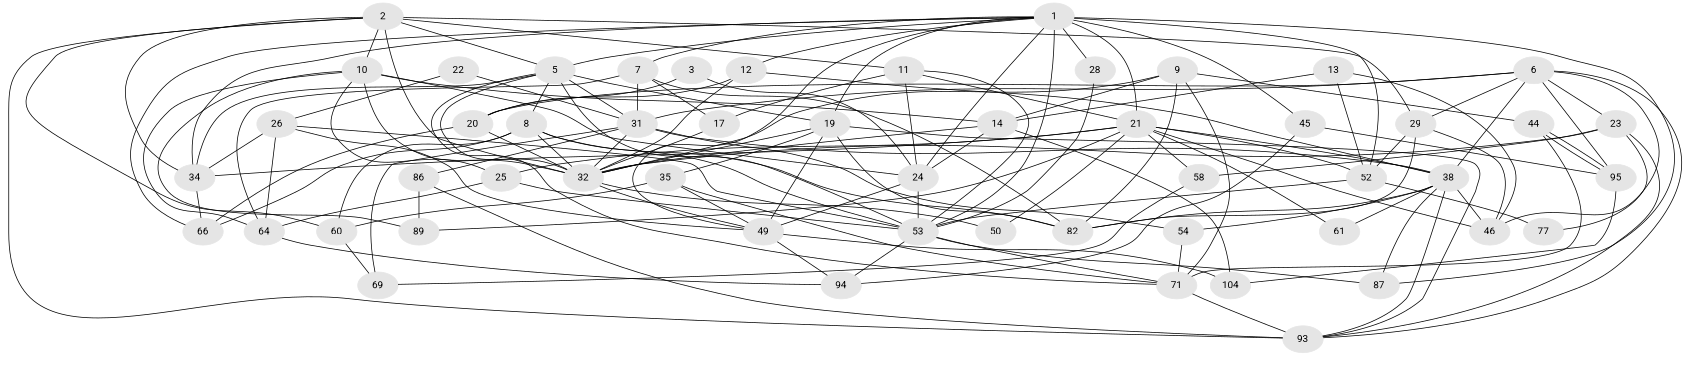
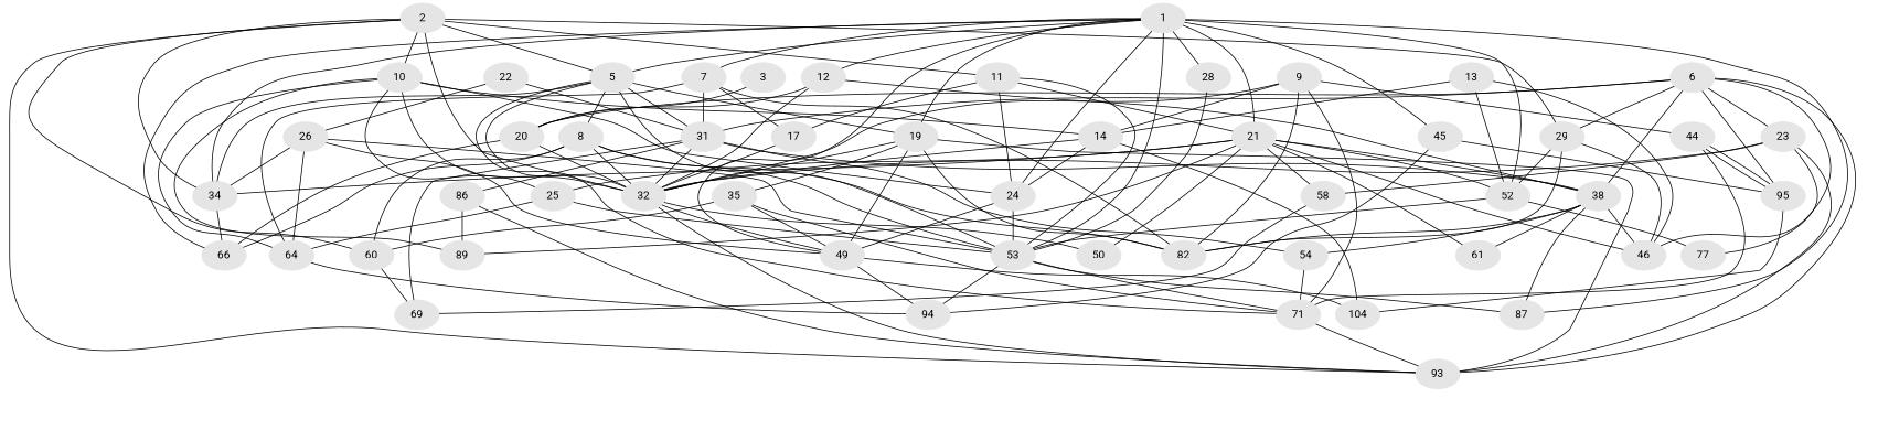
  graph {
    fontname=Roboto
    node [color=gray90 fontname=Roboto style=filled]
    edge [fontname=Roboto]
    1 [super="+83+15"]
    5 [super="+37"]
    7 [super="+16"]
    19 [super="+100+76+56"]
    21 [super="+70+30"]
    24 [super="+55"]
    28 [super="+68"]
    34 [super="+106"]
    45 [super="+102"]
    49 [super="+63"]
    52 [super="+72"]
    53 [super="+98+101+92"]
    66
    87
    12
    32 [super="+33+65+80+40"]
    8 [super="+41"]
    31 [super="+48+39"]
    71 [super="+91"]
    17
    64
    82 [super="+90"]
    93 [super="+107+103"]
    35
    38 [super="+74+79"]
    46
    25
    89
    50
    58
    61
    95
    94
    104
    77
    2 [super="+4"]
    10 [super="+88+43"]
    11 [super="+47"]
    29 [super="+81"]
    60 [super="+67"]
    14
    69
    3
    20
    54
    86
    6 [super="+36+18"]
    23
    9 [super="+59"]
    44
    13
    26 [super="+96"]
    22
    1 -- 5
    1 -- 7
    1 -- 19
    1 -- 21 [weight=2]
    1 -- 24
    1 -- 28 [weight=3]
    1 -- 34
    1 -- 45
    1 -- 49
    1 -- 52
    1 -- 53
    1 -- 66
    1 -- 87
    1 -- 12
    5 -- 19 [weight=2]
    5 -- 34
    5 -- 53
    5 -- 32
    5 -- 8
    5 -- 31
    5 -- 71
    7 -- 31 [weight=2]
    7 -- 17
    7 -- 64
    7 -- 82
    19 -- 49 [weight=2]
    19 -- 32
    19 -- 82
    19 -- 93
    19 -- 35
    21 -- 34
    21 -- 52
    21 -- 38
    21 -- 46
    21 -- 25
    21 -- 89
    21 -- 50
    21 -- 58
    21 -- 61
    24 -- 49
    24 -- 53
    28 -- 53
    34 -- 66
    45 -- 95
    45 -- 94
    49 -- 94
    49 -- 104
    52 -- 53
    52 -- 77
    53 -- 87
    53 -- 71
    53 -- 94
    12 -- 32
    12 -- 38
    12 -- 20
    32 -- 49
-   38 -- 93
+   32 -- 93
    32 -- 50
    8 -- 53
    8 -- 66
    8 -- 32
    8 -- 82
    8 -- 60
    31 -- 32 [weight=3]
    31 -- 38
    31 -- 69
    31 -- 54
    31 -- 86
    71 -- 93
    17 -- 32
    64 -- 94
    35 -- 49
    35 -- 71
    35 -- 60
    38 -- 87
    38 -- 82
    38 -- 46
    38 -- 61
    38 -- 54
    25 -- 53
    25 -- 64
    58 -- 69
    95 -- 104
    2 -- 5
    2 -- 34
    2 -- 32
    2 -- 93
    2 -- 10
    2 -- 11
    2 -- 29
    2 -- 60
    10 -- 24
    10 -- 32
    10 -- 64
    10 -- 25
    10 -- 89
    10 -- 14
    11 -- 21
    11 -- 24
    11 -- 53
    11 -- 17 [weight=2]
    29 -- 52
    29 -- 82
    29 -- 46
    60 -- 69
    14 -- 24
    14 -- 32
    14 -- 104
-   3 -- 24
    3 -- 20
    20 -- 66
    20 -- 32
    54 -- 71
    86 -- 93
    86 -- 89
    6 -- 31
    6 -- 93
    6 -- 38
    6 -- 46
    6 -- 95
    6 -- 29
    6 -- 20
    6 -- 23
    23 -- 32
    23 -- 93
    23 -- 58
    23 -- 77
    9 -- 32
    9 -- 71
    9 -- 82
    9 -- 14
    9 -- 44
    44 -- 71
    44 -- 95
    44 -- 95
    13 -- 52
    13 -- 46
    13 -- 14
    26 -- 34
    26 -- 49
    26 -- 53 [weight=2]
    26 -- 64
    22 -- 31
    22 -- 26
  }
